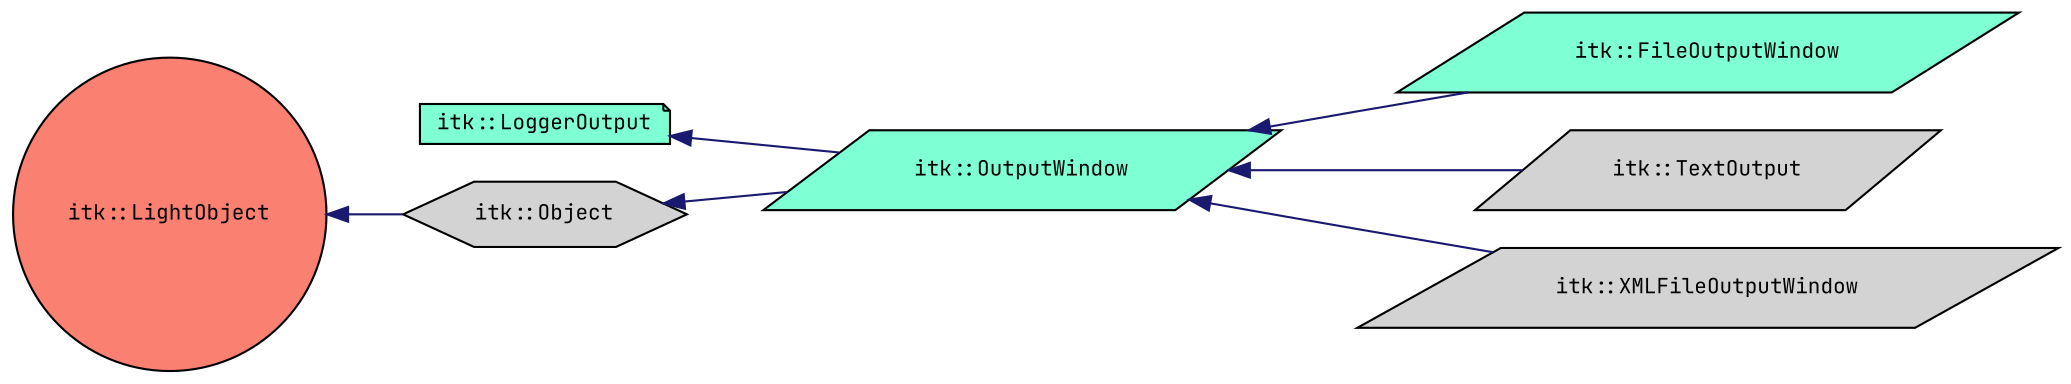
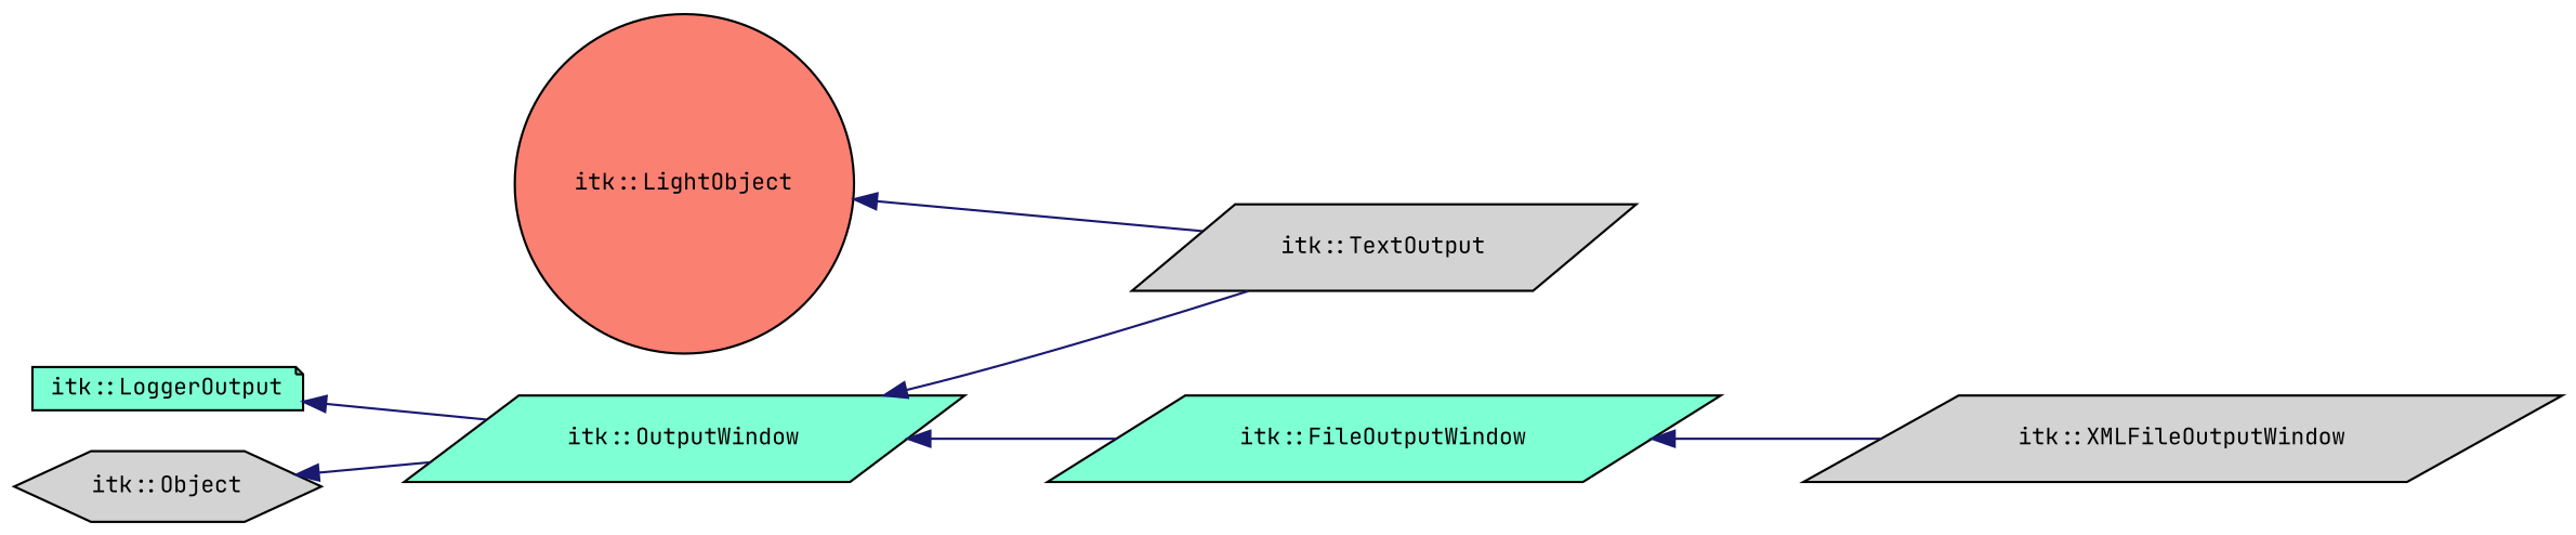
  digraph {
    fontname="JetBrains Mono"
    rankdir=LR
    node [color=black fillcolor=aquamarine fontname="JetBrains Mono" fontsize=10 shape=parallelogram style=filled]
    edge [color=midnightblue dir=back fontname="JetBrains Mono" fontsize=10 labelfontname=Helvetica labelfontsize=10 style=solid]
    n1 [fontcolor=black height=0.2 label="itk::OutputWindow" width=0.4]
    n2 [height=0.2 label="itk::FileOutputWindow" width=0.4]
    n3 [fillcolor=lightgrey height=0.2 label="itk::TextOutput" width=0.4]
    n4 [fillcolor=lightgrey height=0.2 label="itk::XMLFileOutputWindow" width=0.4]
    n5 [height=0.2 label="itk::LoggerOutput" shape=note width=0.4]
    n6 [fillcolor=lightgrey height=0.2 label="itk::Object" shape=hexagon width=0.4]
    n7 [fillcolor=salmon height=0.2 label="itk::LightObject" shape=circle width=0.4]
    n1 -> n2
    n1 -> n3
-   n1 -> n4
+   n2 -> n4
    n5 -> n1
    n6 -> n1
-   n7 -> n6
+   n7 -> n3
  }
